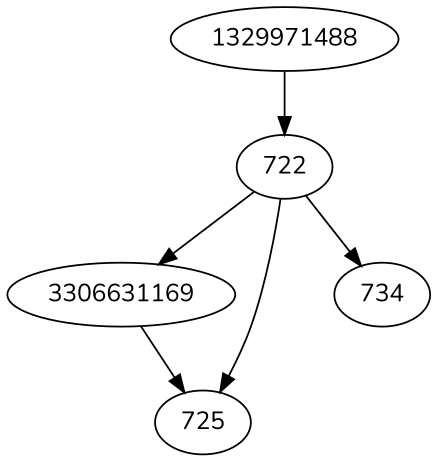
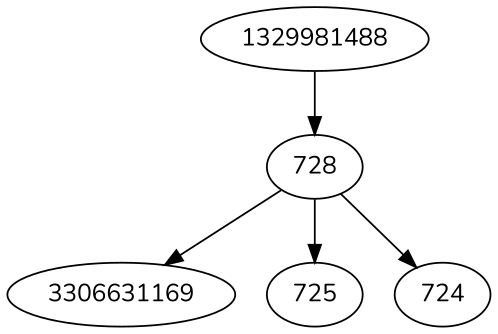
  strict digraph {
    fontname=Nunito
    node [fontname=Nunito]
    edge [fontname=Nunito]
    3306631169
    725
-   1329981488 [label=1329971488]
-   722
-   724 [label=734]
-   3306631169 -> 725
+   1329981488
+   722 [label=728]
+   724
    1329981488 -> 722
    722 -> 3306631169
    722 -> 725
    722 -> 724
  }
